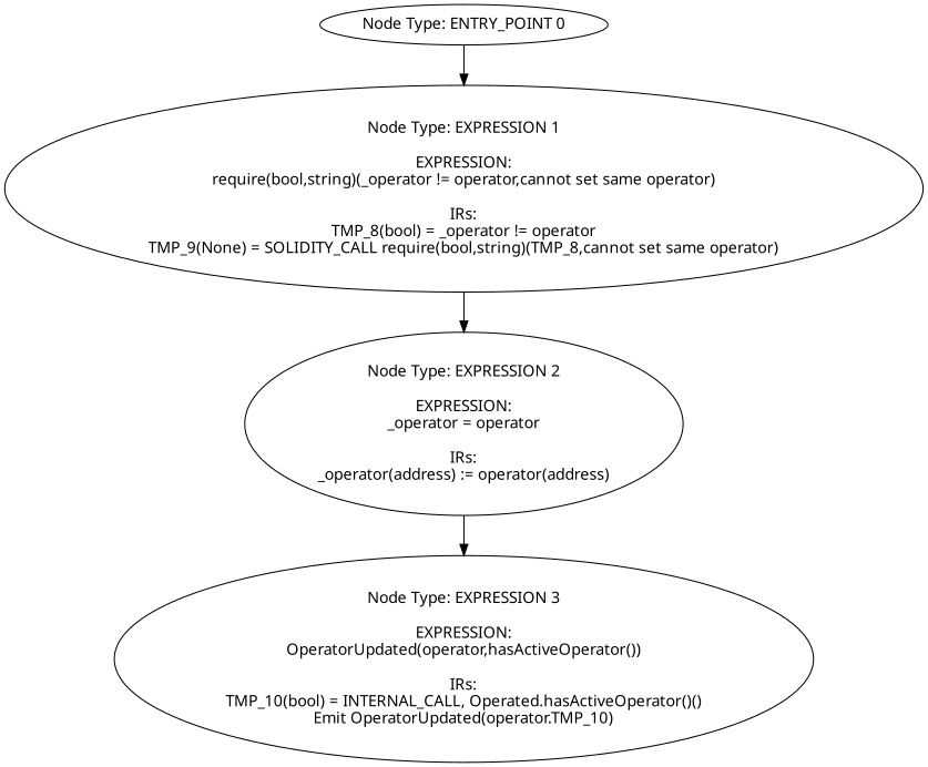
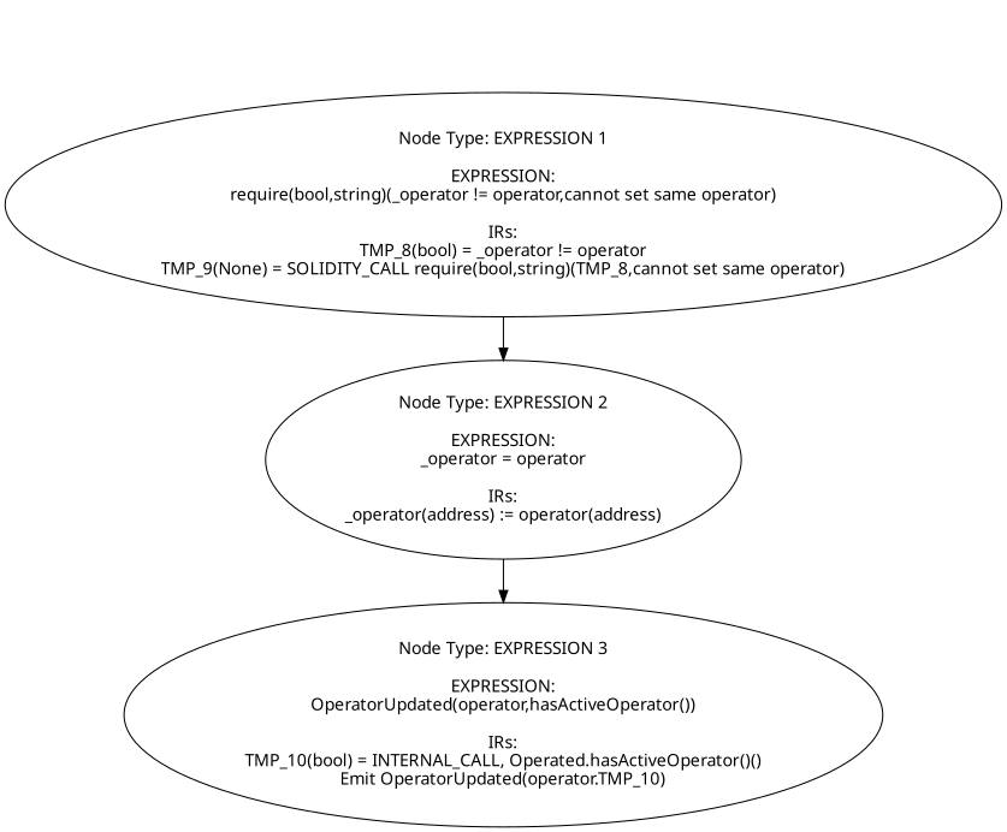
  digraph {
    fontname="Noto Sans"
    node [fontname="Noto Sans"]
    edge [fontname="Noto Sans"]
-   n1 [label="Node Type: ENTRY_POINT 0\n"]
    n2 [label="Node Type: EXPRESSION 1\n\nEXPRESSION:\nrequire(bool,string)(_operator != operator,cannot set same operator)\n\nIRs:\nTMP_8(bool) = _operator != operator\nTMP_9(None) = SOLIDITY_CALL require(bool,string)(TMP_8,cannot set same operator)"]
    n3 [label="Node Type: EXPRESSION 2\n\nEXPRESSION:\n_operator = operator\n\nIRs:\n_operator(address) := operator(address)"]
    n4 [label="Node Type: EXPRESSION 3\n\nEXPRESSION:\nOperatorUpdated(operator,hasActiveOperator())\n\nIRs:\nTMP_10(bool) = INTERNAL_CALL, Operated.hasActiveOperator()()\nEmit OperatorUpdated(operator.TMP_10)"]
-   n1 -> n2
    n2 -> n3
    n3 -> n4
  }
